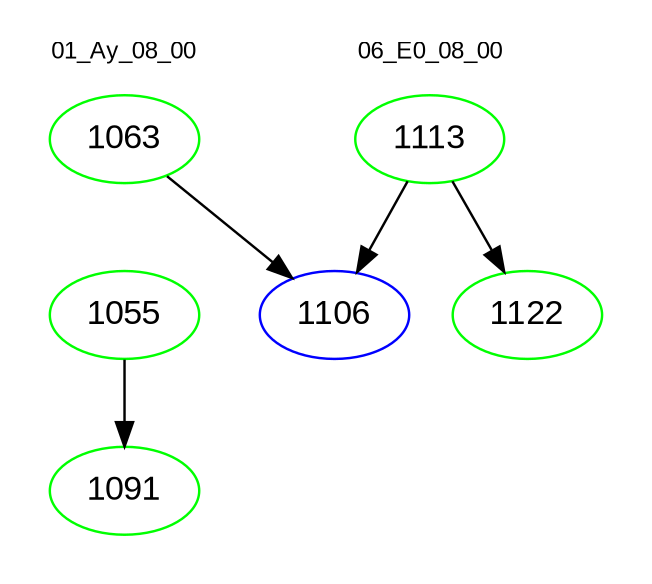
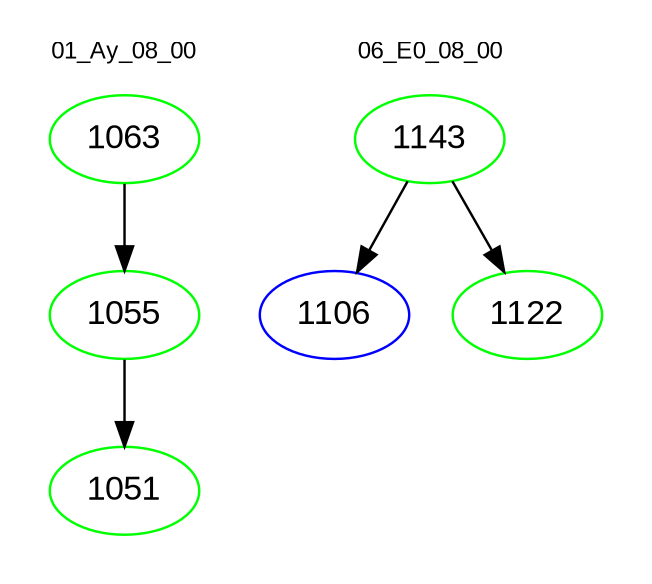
  digraph {
    fontname="Liberation Sans"
    node [color=green fontname="Liberation Sans"]
    edge [color=black fontname="Liberation Sans"]
    n1 [label=1063]
    n2 [label=1055]
-   n3 [label=1091]
-   n4 [label=1113]
+   n3 [label=1051]
+   n4 [label=1143]
    n5 [color=blue label=1106]
    n6 [label=1122]
    subgraph cluster_1 {
      color=white
      fontsize=10
      label="01_Ay_08_00"
      n1
      n2
      n3
    }
    subgraph cluster_2 {
      color=white
      fontsize=10
      label="06_E0_08_00"
      n4
      n5
      n6
    }
-   n1 -> n5
+   n1 -> n2
    n2 -> n3
    n4 -> n5
    n4 -> n6
  }
